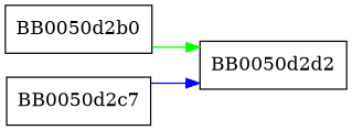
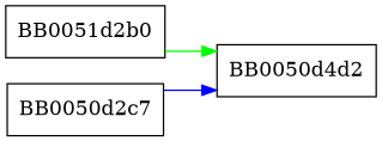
  digraph {
    rankdir=LR
    splines=ortho
    node [shape=box]
-   BB0050d2b0
-   BB0050d2d2
+   BB0050d2b0 [label=BB0051d2b0]
+   BB0050d2d2 [label=BB0050d4d2]
    BB0050d2c7
    BB0050d2b0 -> BB0050d2d2 [color=green]
    BB0050d2c7 -> BB0050d2d2 [color=blue]
  }
